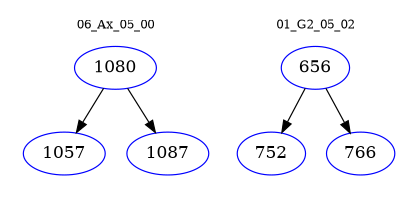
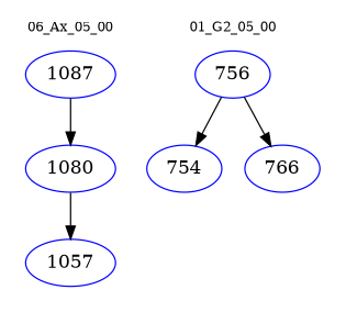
  digraph {
    node [color=blue]
    edge [color=black]
    n1 [label=1080]
    n2 [label=1057]
    n3 [label=1087]
-   n4 [label=656]
-   n5 [label=752]
+   n4 [label=756]
+   n5 [label=754]
    n6 [label=766]
    subgraph cluster_1 {
      color=white
      fontsize=10
      label="06_Ax_05_00"
      n1
      n2
      n3
    }
    subgraph cluster_2 {
      color=white
      fontsize=10
-     label="01_G2_05_02"
+     label="01_G2_05_00"
      n4
      n5
      n6
    }
    n1 -> n2
-   n1 -> n3
+   n3 -> n1
    n4 -> n5
    n4 -> n6
  }
